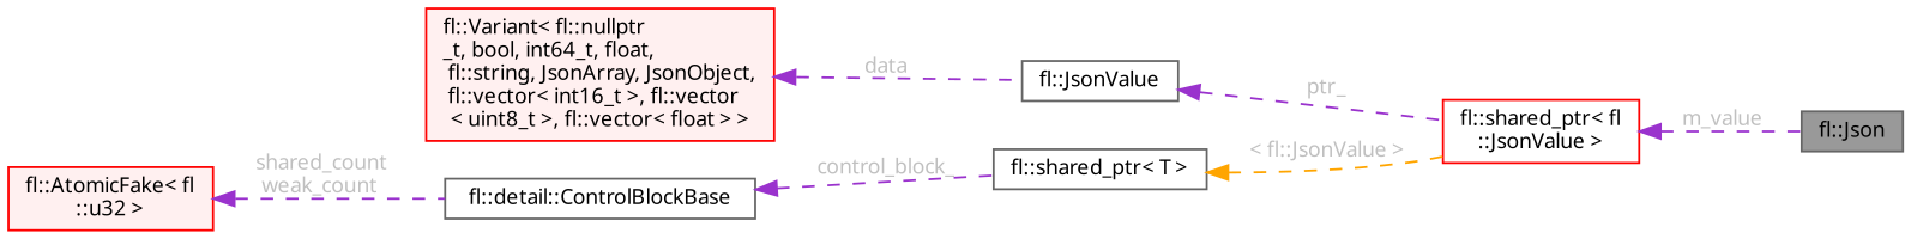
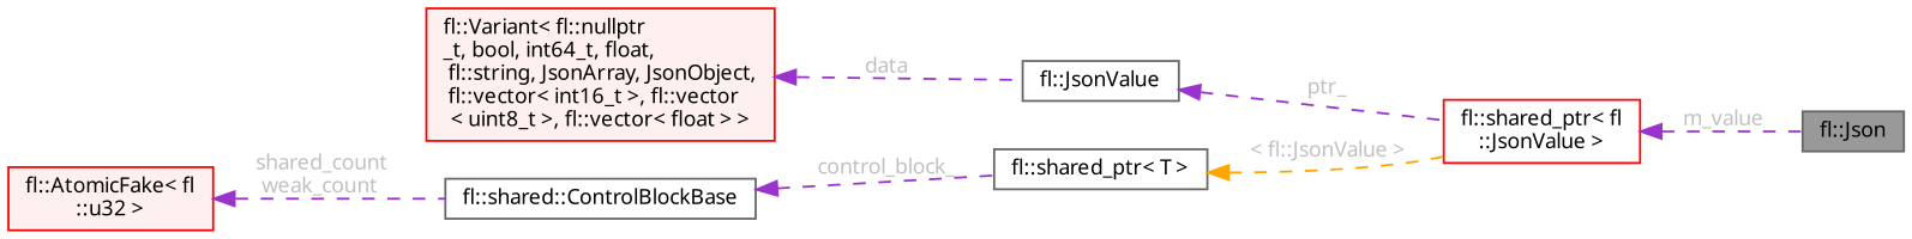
  digraph {
    fontname="Noto Sans"
    rankdir=LR
    node [color=gray40 fillcolor=white fontname="Noto Sans" fontsize=10 shape=box style=filled]
    edge [color=darkorchid3 dir=back fontcolor=grey fontname="Noto Sans" fontsize=10 labelfontname=Helvetica labelfontsize=10 style=dashed]
    n1 [fillcolor=grey60 fontcolor=black height=0.2 label="fl::Json" width=0.4]
    n2 [color=red height=0.2 label="fl::shared_ptr\< fl\l::JsonValue \>" width=0.4]
    n3 [height=0.2 label="fl::JsonValue" width=0.4]
    n4 [color=red fillcolor="#FFF0F0" height=0.2 label="fl::Variant\< fl::nullptr\l_t, bool, int64_t, float,\l fl::string, JsonArray, JsonObject,\l fl::vector\< int16_t \>, fl::vector\l\< uint8_t \>, fl::vector\< float \> \>" width=0.4]
-   n5 [height=0.2 label="fl::detail::ControlBlockBase" width=0.4]
+   n5 [height=0.2 label="fl::shared::ControlBlockBase" width=0.4]
    n6 [height=0.2 label="fl::shared_ptr\< T \>" width=0.4]
    n7 [color=red fillcolor="#FFF0F0" height=0.2 label="fl::AtomicFake\< fl\l::u32 \>" width=0.4]
    n2 -> n1 [label=" m_value"]
    n3 -> n2 [label=" ptr_"]
    n4 -> n3 [label=" data"]
    n5 -> n6 [label=" control_block_"]
    n6 -> n2 [color=orange label=" \< fl::JsonValue \>"]
    n7 -> n5 [label=" shared_count\nweak_count"]
  }
